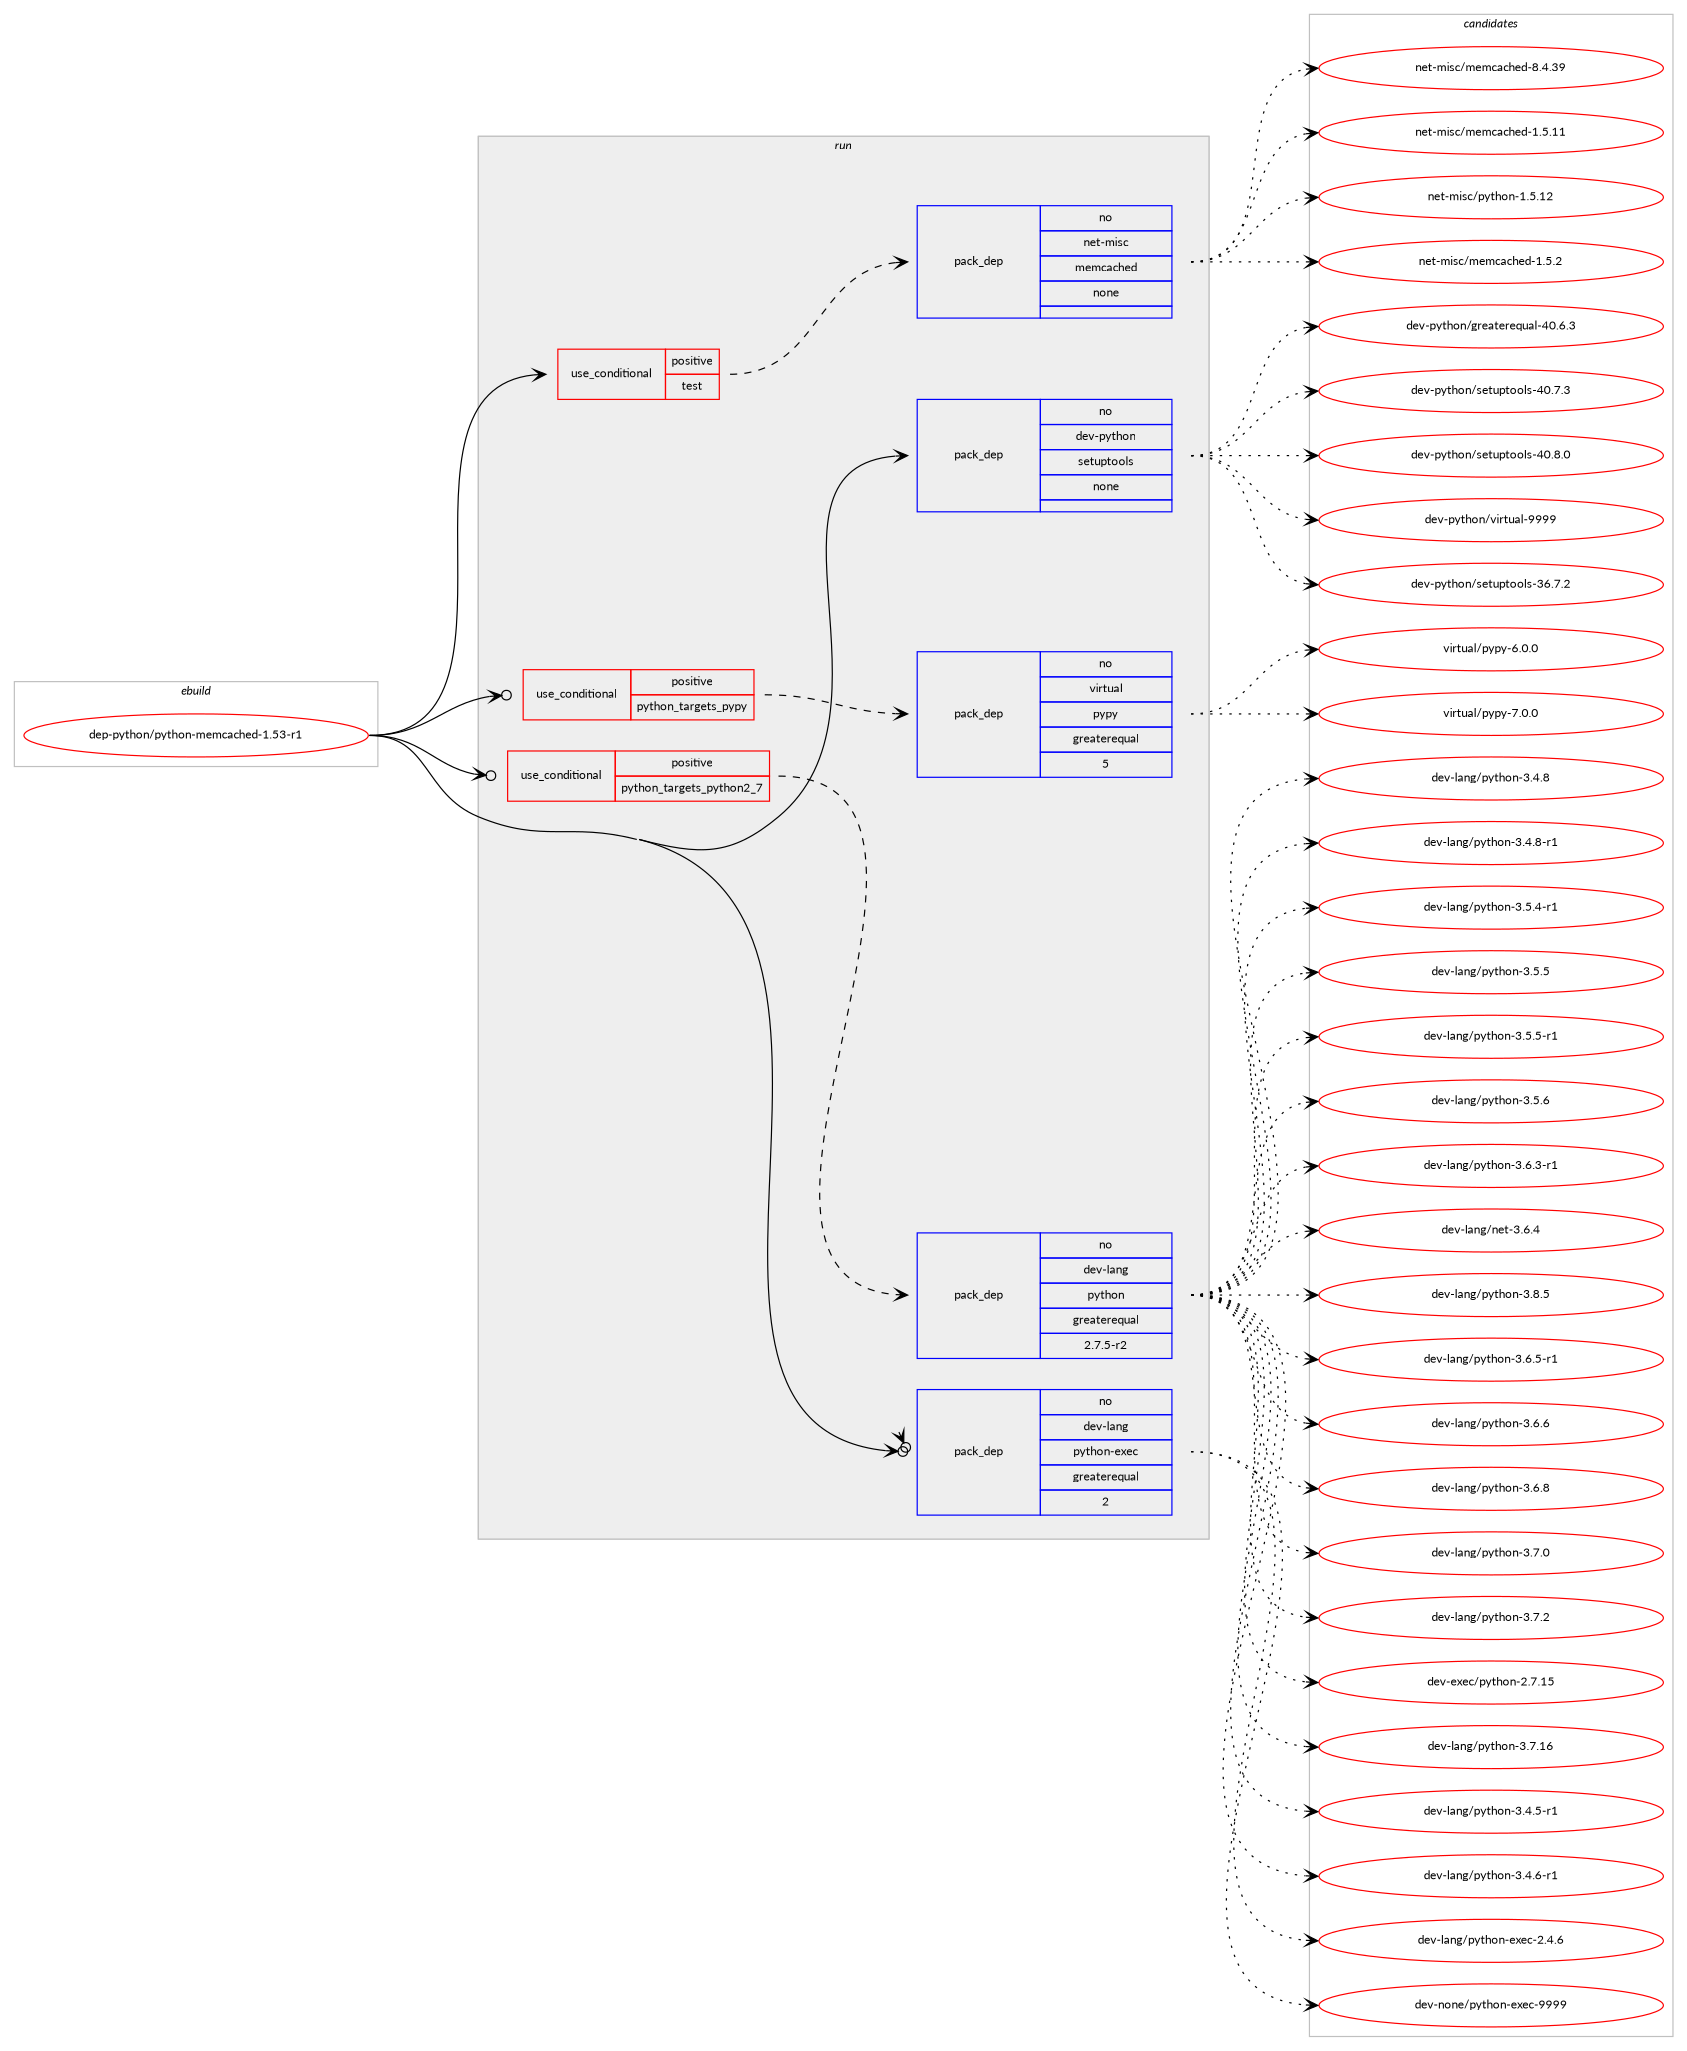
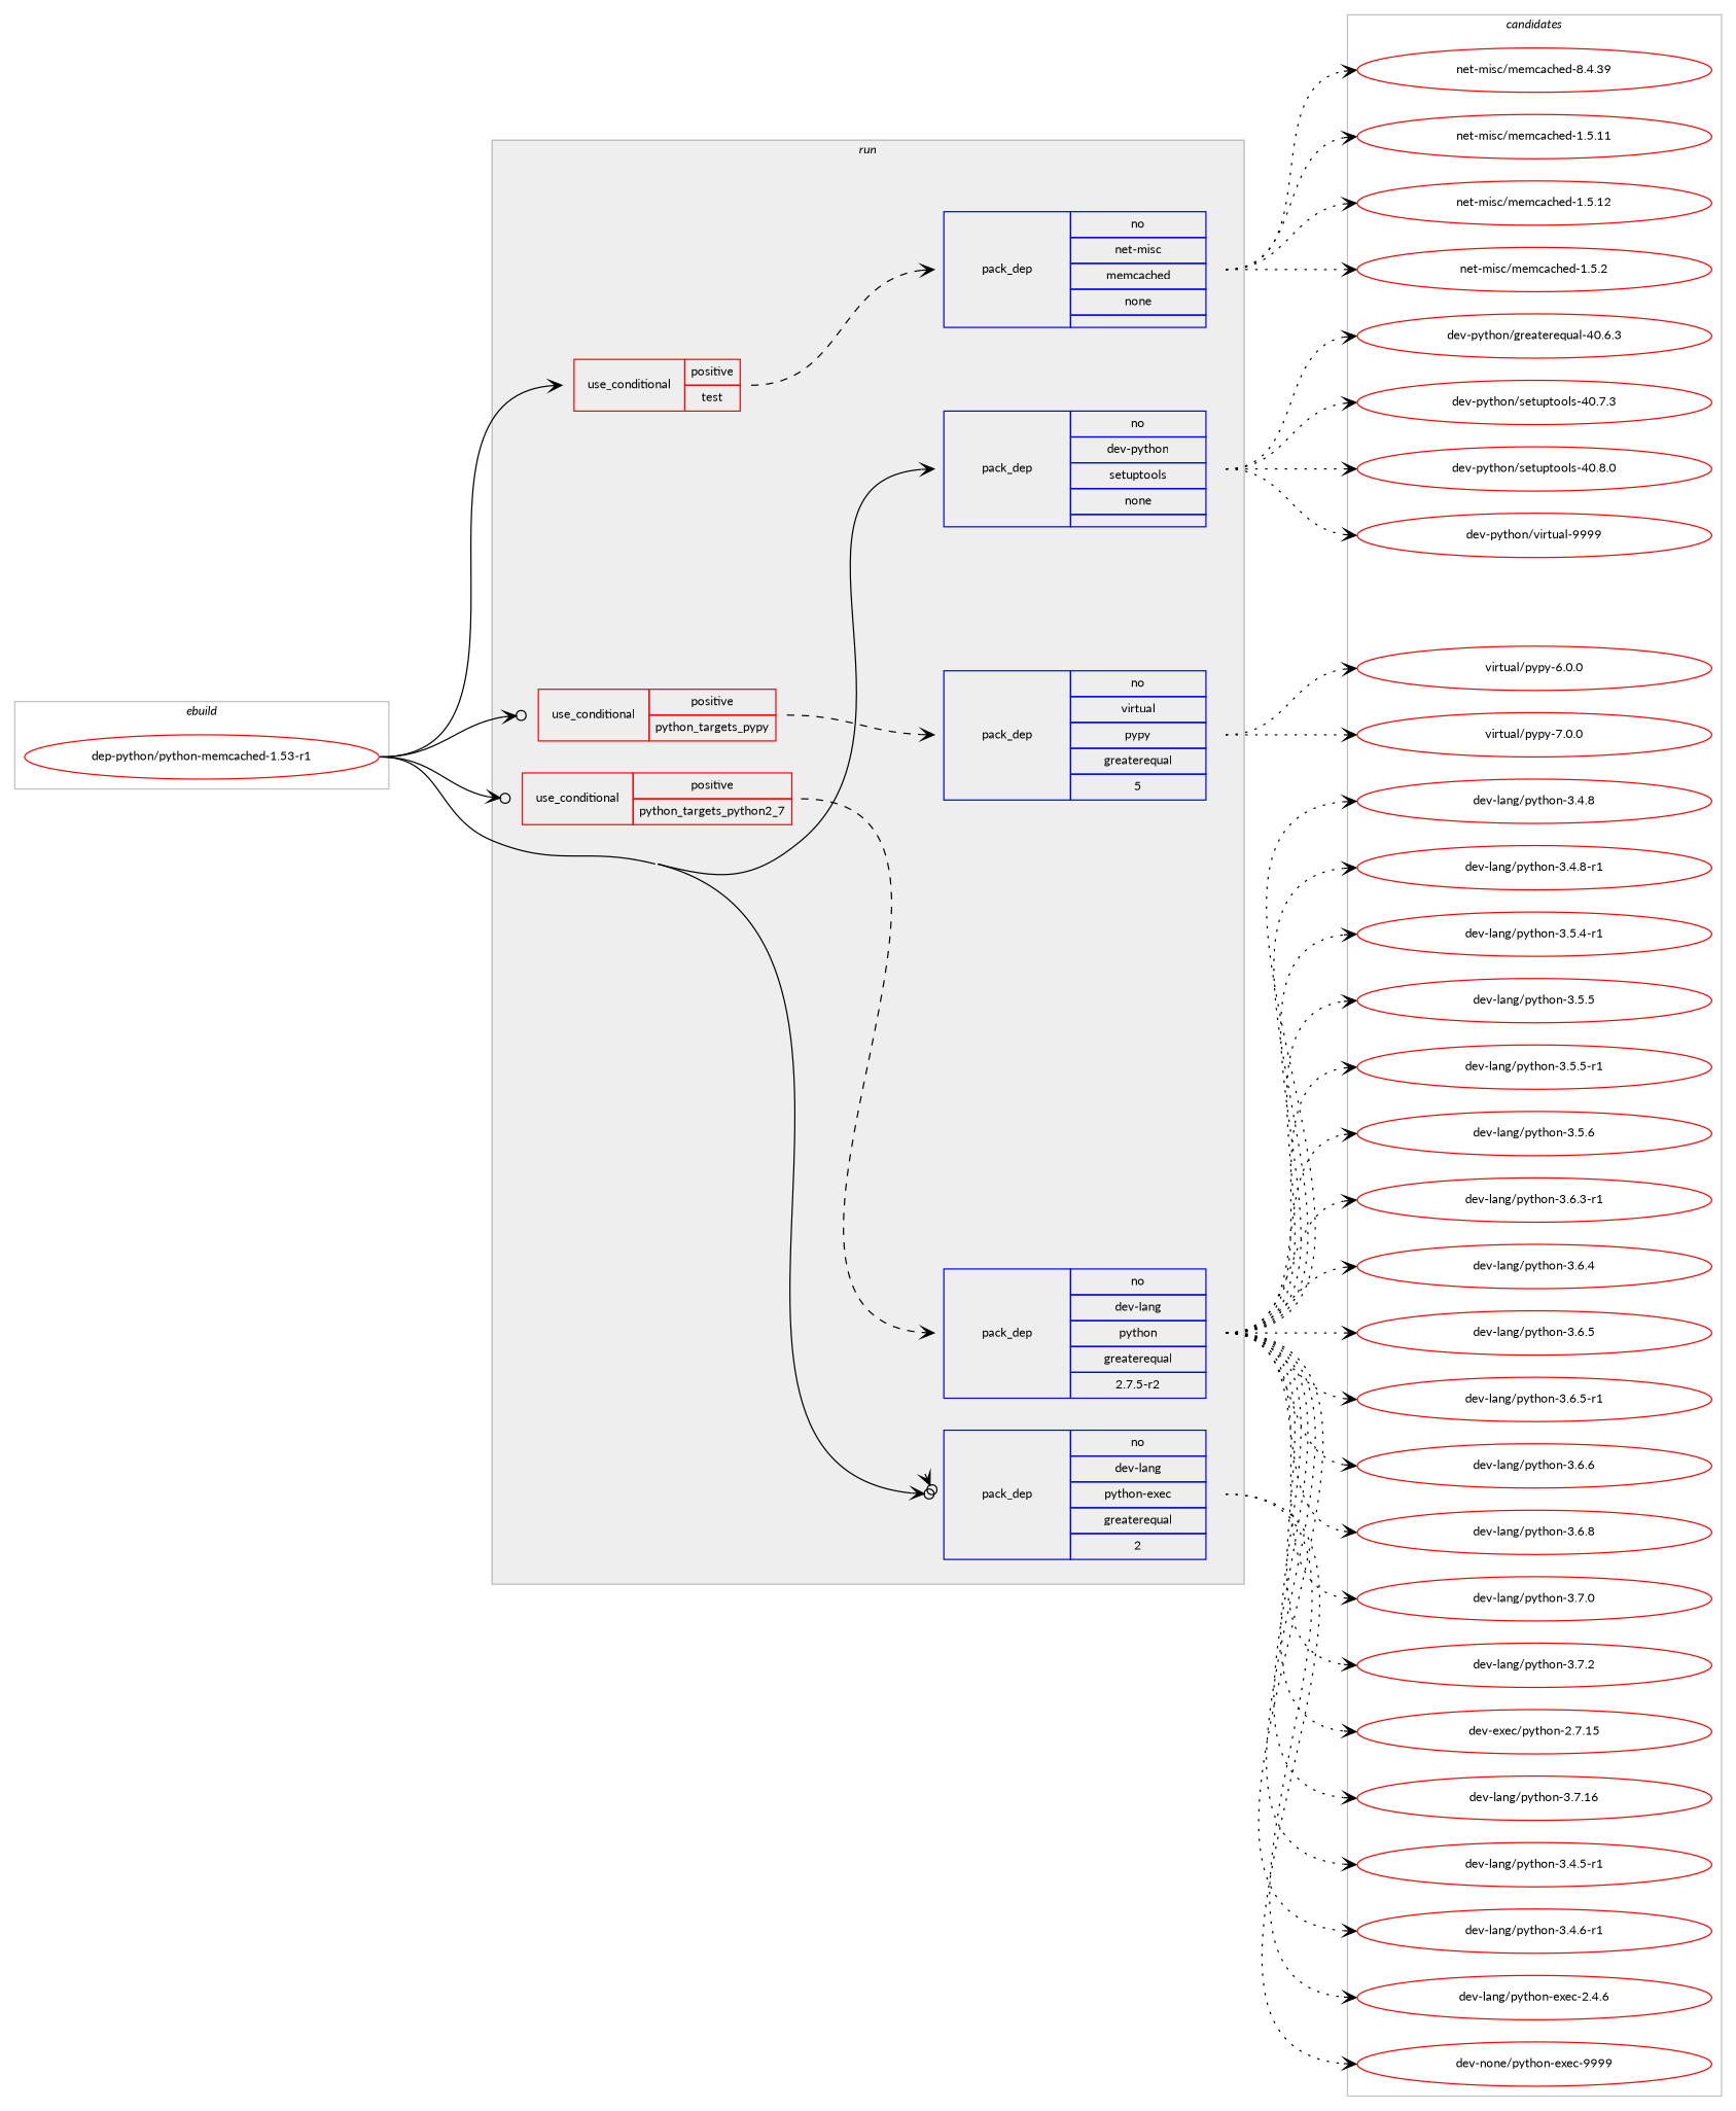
  digraph {
    compound=true
    concentrate=true
    fontname=Lato
    fontsize=10
    newrank=true
    rankdir=LR
    ranksep=1.5
    node [color=red fontname=Lato fontsize=10]
    edge [arrowhead=vee fontname=Lato headport=w style=dotted tailport=e weight=100]
    n1 [label="dep-python/python-memcached-1.53-r1" width=4]
    n2 [color=blue label=<<TABLE BORDER="0" CELLBORDER="1" CELLSPACING="0" CELLPADDING="4" WIDTH="220"><TR><TD ROWSPAN="6" CELLPADDING="30">pack_dep</TD></TR><TR><TD WIDTH="110">no</TD></TR><TR><TD>net-misc</TD></TR><TR><TD>memcached</TD></TR><TR><TD>none</TD></TR><TR><TD></TD></TR></TABLE>> shape=none]
    n3 [label=<<TABLE BORDER="0" CELLBORDER="1" CELLSPACING="0" CELLPADDING="4"><TR><TD ROWSPAN="3" CELLPADDING="10">use_conditional</TD></TR><TR><TD>positive</TD></TR><TR><TD>test</TD></TR></TABLE>> shape=none]
    n4 [color=blue label=<<TABLE BORDER="0" CELLBORDER="1" CELLSPACING="0" CELLPADDING="4" WIDTH="220"><TR><TD ROWSPAN="6" CELLPADDING="30">pack_dep</TD></TR><TR><TD WIDTH="110">no</TD></TR><TR><TD>dev-python</TD></TR><TR><TD>setuptools</TD></TR><TR><TD>none</TD></TR><TR><TD></TD></TR></TABLE>> shape=none]
    n5 [color=blue label=<<TABLE BORDER="0" CELLBORDER="1" CELLSPACING="0" CELLPADDING="4" WIDTH="220"><TR><TD ROWSPAN="6" CELLPADDING="30">pack_dep</TD></TR><TR><TD WIDTH="110">no</TD></TR><TR><TD>virtual</TD></TR><TR><TD>pypy</TD></TR><TR><TD>greaterequal</TD></TR><TR><TD>5</TD></TR></TABLE>> shape=none]
    n6 [label=<<TABLE BORDER="0" CELLBORDER="1" CELLSPACING="0" CELLPADDING="4"><TR><TD ROWSPAN="3" CELLPADDING="10">use_conditional</TD></TR><TR><TD>positive</TD></TR><TR><TD>python_targets_pypy</TD></TR></TABLE>> shape=none]
    n7 [color=blue label=<<TABLE BORDER="0" CELLBORDER="1" CELLSPACING="0" CELLPADDING="4" WIDTH="220"><TR><TD ROWSPAN="6" CELLPADDING="30">pack_dep</TD></TR><TR><TD WIDTH="110">no</TD></TR><TR><TD>dev-lang</TD></TR><TR><TD>python</TD></TR><TR><TD>greaterequal</TD></TR><TR><TD>2.7.5-r2</TD></TR></TABLE>> shape=none]
    n8 [label=<<TABLE BORDER="0" CELLBORDER="1" CELLSPACING="0" CELLPADDING="4"><TR><TD ROWSPAN="3" CELLPADDING="10">use_conditional</TD></TR><TR><TD>positive</TD></TR><TR><TD>python_targets_python2_7</TD></TR></TABLE>> shape=none]
    n9 [color=blue label=<<TABLE BORDER="0" CELLBORDER="1" CELLSPACING="0" CELLPADDING="4" WIDTH="220"><TR><TD ROWSPAN="6" CELLPADDING="30">pack_dep</TD></TR><TR><TD WIDTH="110">no</TD></TR><TR><TD>dev-lang</TD></TR><TR><TD>python-exec</TD></TR><TR><TD>greaterequal</TD></TR><TR><TD>2</TD></TR></TABLE>> shape=none]
    n10 [label="net-misc/memcached-8.4.39" width=4]
    n11 [label="net-misc/memcached-1.5.11" width=4]
-   n12 [label="net-misc/python-1.5.12" width=4]
+   n12 [label="net-misc/memcached-1.5.12" width=4]
    n13 [label="net-misc/memcached-1.5.2" width=4]
-   n14 [label="dev-python/setuptools-36.7.2" width=4]
    n15 [label="dev-python/greaterequal-40.6.3" width=4]
    n16 [label="dev-python/setuptools-40.7.3" width=4]
    n17 [label="dev-python/setuptools-40.8.0" width=4]
    n18 [label="dev-python/virtual-9999" width=4]
    n19 [label="virtual/pypy-6.0.0" width=4]
    n20 [label="virtual/pypy-7.0.0" width=4]
    n21 [label="dev-exec/python-2.7.15" width=4]
    n22 [label="dev-lang/python-3.7.16" width=4]
    n23 [label="dev-lang/python-3.4.5-r1" width=4]
    n24 [label="dev-lang/python-3.4.6-r1" width=4]
    n25 [label="dev-lang/python-3.4.8" width=4]
    n26 [label="dev-lang/python-3.4.8-r1" width=4]
    n27 [label="dev-lang/python-3.5.4-r1" width=4]
    n28 [label="dev-lang/python-3.5.5" width=4]
    n29 [label="dev-lang/python-3.5.5-r1" width=4]
    n30 [label="dev-lang/python-3.5.6" width=4]
    n31 [label="dev-lang/python-3.6.3-r1" width=4]
-   n32 [label="dev-lang/net-3.6.4" width=4]
-   n33 [label="dev-lang/python-3.8.5" width=4]
+   n32 [label="dev-lang/python-3.6.4" width=4]
+   n33 [label="dev-lang/python-3.6.5" width=4]
    n34 [label="dev-lang/python-3.6.5-r1" width=4]
    n35 [label="dev-lang/python-3.6.6" width=4]
    n36 [label="dev-lang/python-3.6.8" width=4]
    n37 [label="dev-lang/python-3.7.0" width=4]
    n38 [label="dev-lang/python-3.7.2" width=4]
    n39 [label="dev-lang/python-exec-2.4.6" width=4]
    n40 [label="dev-none/python-exec-9999" width=4]
    subgraph cluster_1 {
      color=gray
      label=<<i>ebuild</i>>
      rank=same
      n1
    }
    subgraph cluster_2 {
      color=gray
      label=<<i>dependencies</i>>
      subgraph cluster_3 {
        color=gray
        fillcolor="#eeeeee"
        label=<<i>compile</i>>
        style=filled
        subgraph sub_4 {
          color=gray
          fillcolor="#eeeeee"
          label=<<i>compile</i>>
          style=filled
          n3
          subgraph sub_5 {
            color=gray
            fillcolor="#eeeeee"
            label=<<i>compile</i>>
            style=filled
            n2
          }
        }
        subgraph sub_6 {
          color=gray
          fillcolor="#eeeeee"
          label=<<i>compile</i>>
          style=filled
          n4
        }
      }
      subgraph cluster_7 {
        color=gray
        fillcolor="#eeeeee"
        label=<<i>compile and run</i>>
        style=filled
        subgraph sub_8 {
          color=gray
          fillcolor="#eeeeee"
          label=<<i>compile and run</i>>
          style=filled
          n6
          subgraph sub_9 {
            color=gray
            fillcolor="#eeeeee"
            label=<<i>compile and run</i>>
            style=filled
            n5
          }
        }
        subgraph sub_10 {
          color=gray
          fillcolor="#eeeeee"
          label=<<i>compile and run</i>>
          style=filled
          n8
          subgraph sub_11 {
            color=gray
            fillcolor="#eeeeee"
            label=<<i>compile and run</i>>
            style=filled
            n7
          }
        }
        subgraph sub_12 {
          color=gray
          fillcolor="#eeeeee"
          label=<<i>compile and run</i>>
          style=filled
          n9
        }
      }
      subgraph cluster_13 {
        color=gray
        fillcolor="#eeeeee"
        label=<<i>run</i>>
        style=filled
      }
    }
    subgraph cluster_14 {
      color=gray
      label=<<i>candidates</i>>
      rank=same
      subgraph sub_15 {
        color=black
        label=<<i>candidates</i>>
        nodesep=1
        rank=same
        n10
        n11
        n12
        n13
      }
      subgraph sub_16 {
        color=black
        label=<<i>candidates</i>>
        nodesep=1
        rank=same
-       n14
        n15
        n16
        n17
        n18
      }
      subgraph sub_17 {
        color=black
        label=<<i>candidates</i>>
        nodesep=1
        rank=same
        n19
        n20
      }
      subgraph sub_18 {
        color=black
        label=<<i>candidates</i>>
        nodesep=1
        rank=same
        n21
        n22
        n23
        n24
        n25
        n26
        n27
        n28
        n29
        n30
        n31
        n32
        n33
        n34
        n35
        n36
        n37
        n38
      }
      subgraph sub_19 {
        color=black
        label=<<i>candidates</i>>
        nodesep=1
        rank=same
        n39
        n40
      }
    }
    n1 -> n3 [style=solid weight=20]
    n1 -> n4 [style=solid weight=20]
    n1 -> n6 [arrowhead=odotvee style=solid weight=20]
    n1 -> n8 [arrowhead=odotvee style=solid weight=20]
    n1 -> n9 [arrowhead=odotvee style=solid weight=20]
    n2 -> n10
    n2 -> n11
    n2 -> n12
    n2 -> n13
    n3 -> n2 [style=dashed weight=20]
-   n4 -> n14
    n4 -> n15
    n4 -> n16
    n4 -> n17
    n4 -> n18
    n5 -> n19
    n5 -> n20
    n6 -> n5 [style=dashed weight=20]
    n7 -> n21
    n7 -> n22
    n7 -> n23
    n7 -> n24
    n7 -> n25
    n7 -> n26
    n7 -> n27
    n7 -> n28
    n7 -> n29
    n7 -> n30
    n7 -> n31
    n7 -> n32
    n7 -> n33
    n7 -> n34
    n7 -> n35
    n7 -> n36
    n7 -> n37
    n7 -> n38
    n8 -> n7 [style=dashed weight=20]
    n9 -> n39
    n9 -> n40
  }
